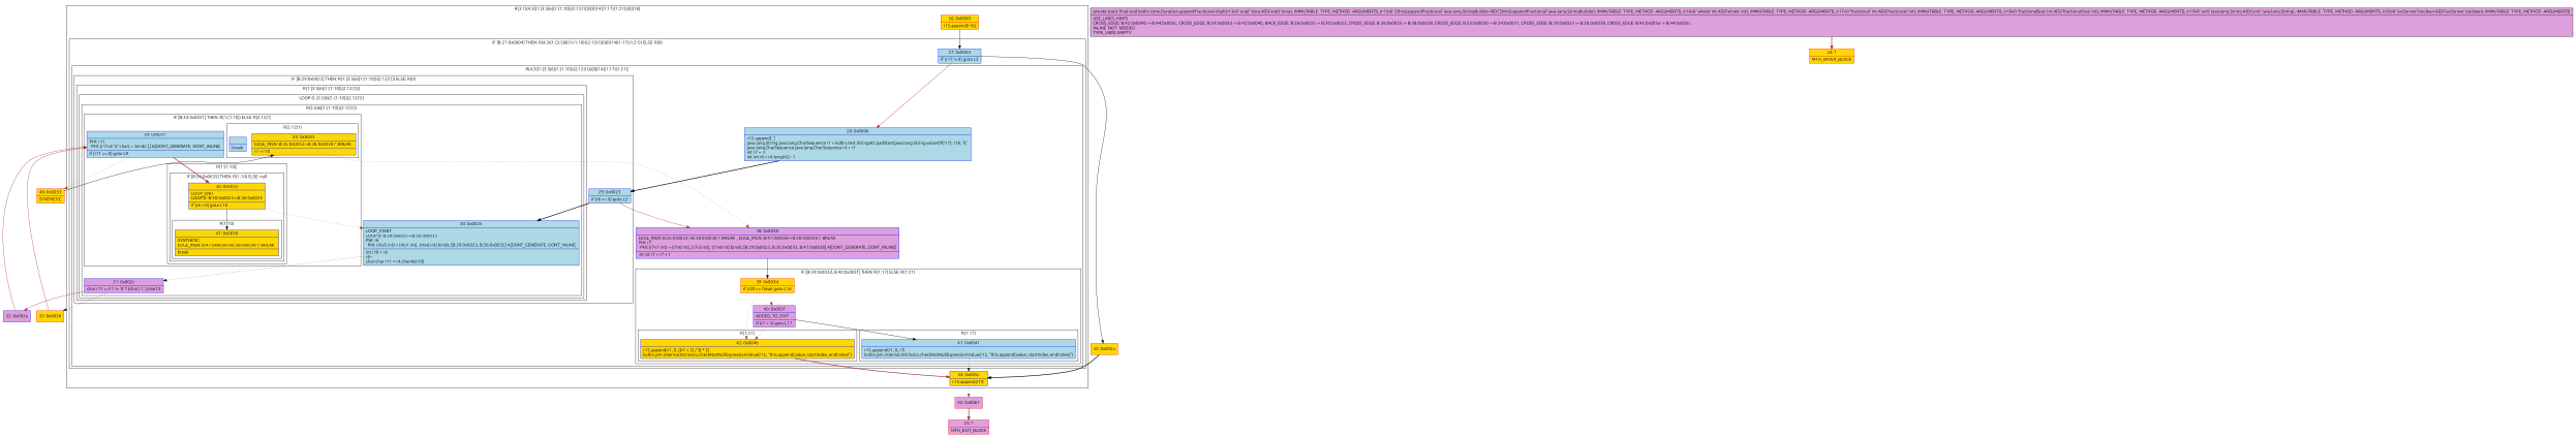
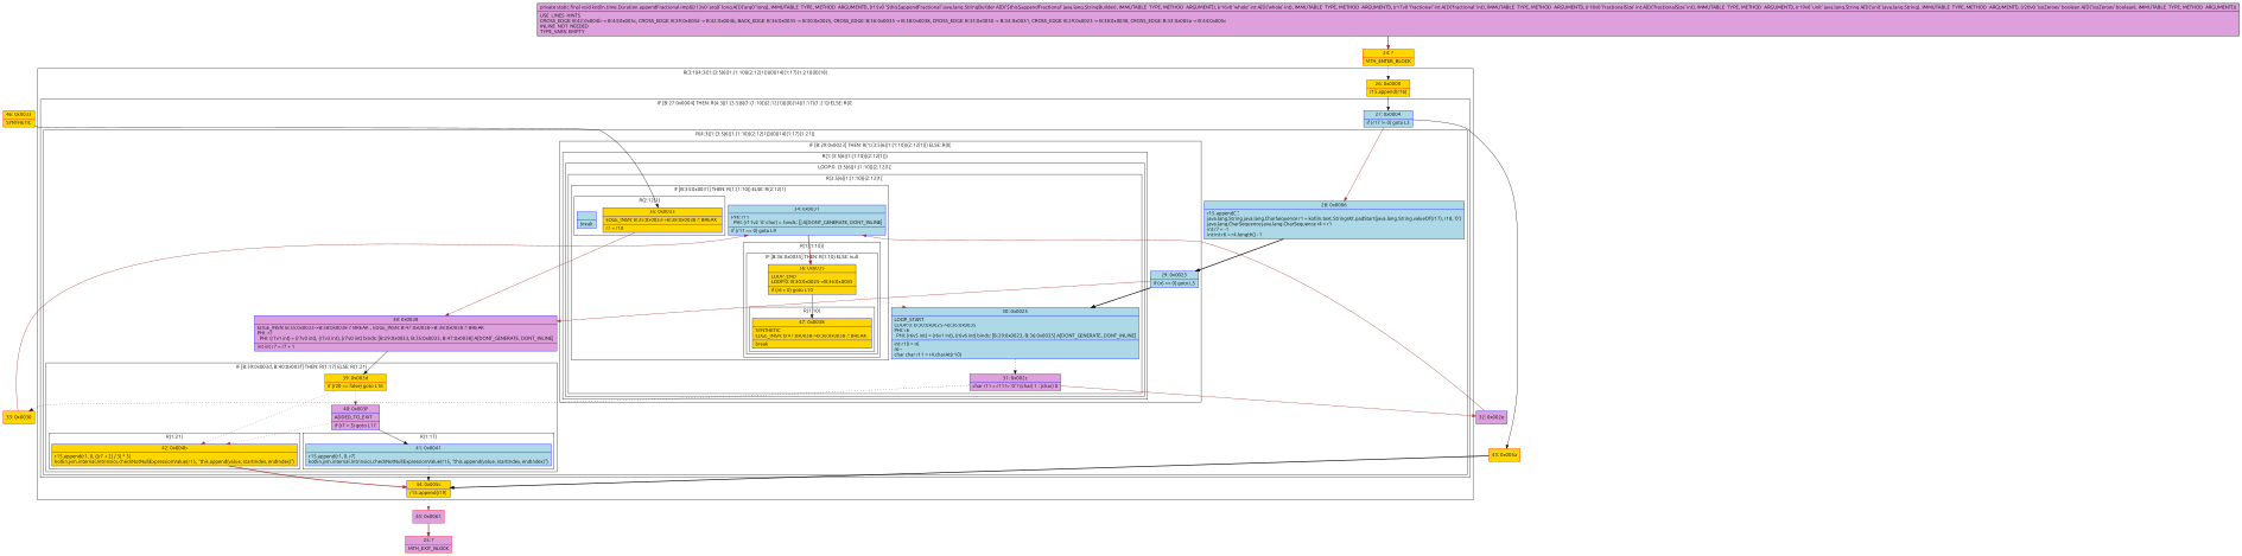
  digraph {
    fontname=Ubuntu
    node [color=blue fillcolor=gold fontname=Ubuntu shape=record style=filled]
    edge [color=brown fontname=Ubuntu style=solid]
    n1 [label="{47\:\ 0x0038|SYNTHETIC\lEDGE_INSN: B:47:0x0038\-\>B:38:0x0038 ?: BREAK  \l|break\l}"]
    n2 [label="{36\:\ 0x0035|LOOP_END\lLOOP:0: B:30:0x0025\-\>B:36:0x0035\l|if (r6 \< 0) goto L10\l}"]
    n3 [label="{35\:\ 0x0033|EDGE_INSN: B:35:0x0033\-\>B:38:0x0038 ?: BREAK  \l|r7 = r10\l}"]
    n4 [fillcolor=lightblue label="{|break\l}"]
    n5 [fillcolor=lightblue label="{34\:\ 0x0031|PHI: r11 \l  PHI: (r11v2 'it' char) =  binds: [] A[DONT_GENERATE, DONT_INLINE]\l|if (r11 == 0) goto L9\l}"]
    n6 [fillcolor=lightblue label="{30\:\ 0x0025|LOOP_START\lLOOP:0: B:30:0x0025\-\>B:36:0x0035\lPHI: r6 \l  PHI: (r6v5 int) = (r6v1 int), (r6v6 int) binds: [B:29:0x0023, B:36:0x0035] A[DONT_GENERATE, DONT_INLINE]\l|int r10 = r6\lr6\-\-\lchar char r11 = r4.charAt(r10)\l}"]
    n7 [fillcolor=plum label="{31\:\ 0x002c|char r11 = r11 != '0' ? (char) 1 : (char) 0\l}"]
    n8 [fillcolor=lightblue label="{29\:\ 0x0023|if (r6 \>= 0) goto L5\l}"]
    n9 [label="{42\:\ 0x004b|r15.append(r1, 0, ((r7 + 2) \/ 3) * 3)\lkotlin.jvm.internal.Intrinsics.checkNotNullExpressionValue(r15, \"this.append(value, startIndex, endIndex)\")\l}"]
    n10 [fillcolor=lightblue label="{41\:\ 0x0041|r15.append(r1, 0, r7)\lkotlin.jvm.internal.Intrinsics.checkNotNullExpressionValue(r15, \"this.append(value, startIndex, endIndex)\")\l}"]
    n11 [color=red label="{39\:\ 0x003d|if (r20 == false) goto L16\l}"]
    n12 [fillcolor=plum label="{40\:\ 0x003f|ADDED_TO_EXIT\l|if (r7 \< 3) goto L17\l}"]
    n13 [fillcolor=lightblue label="{28\:\ 0x0006|r15.append('.')\ljava.lang.String java.lang.CharSequence r1 = kotlin.text.StringsKt.padStart(java.lang.String.valueOf(r17), r18, '0')\ljava.lang.CharSequence java.lang.CharSequence r4 = r1\lint r7 = \-1\lint int r6 = r4.length() \- 1\l}"]
    n14 [fillcolor=plum label="{38\:\ 0x0038|EDGE_INSN: B:35:0x0033\-\>B:38:0x0038 ?: BREAK  , EDGE_INSN: B:47:0x0038\-\>B:38:0x0038 ?: BREAK  \lPHI: r7 \l  PHI: (r7v1 int) = (r7v0 int), (r7v3 int), (r7v0 int) binds: [B:29:0x0023, B:35:0x0033, B:47:0x0038] A[DONT_GENERATE, DONT_INLINE]\l|int int r7 = r7 + 1\l}"]
    n15 [fillcolor=lightblue label="{27\:\ 0x0004|if (r17 != 0) goto L3\l}"]
    n16 [color=red label="{26\:\ 0x0000|r15.append(r16)\l}"]
    n17 [label="{44\:\ 0x005c|r15.append(r19)\l}"]
    n18 [color=red label="{46\:\ 0x0033|SYNTHETIC\l}"]
    n19 [fillcolor=plum label="{32\:\ 0x002e}"]
    n20 [color=red label="{33\:\ 0x0030}"]
    n21 [color=red label="{43\:\ 0x005a}"]
    n22 [color=red fillcolor=plum label="{45\:\ 0x0061}"]
    n23 [color=red fillcolor=plum label="{25\:\ ?|MTH_EXIT_BLOCK\l}"]
    n24 [color=red label="{24\:\ ?|MTH_ENTER_BLOCK\l}"]
    n25 [fillcolor=plum label="{private static final void kotlin.time.Duration.appendFractional\-impl((r13v0 'arg0' long A[D('arg0' long), IMMUTABLE_TYPE, METHOD_ARGUMENT]), (r15v0 '$this$appendFractional' java.lang.StringBuilder A[D('$this$appendFractional' java.lang.StringBuilder), IMMUTABLE_TYPE, METHOD_ARGUMENT]), (r16v0 'whole' int A[D('whole' int), IMMUTABLE_TYPE, METHOD_ARGUMENT]), (r17v0 'fractional' int A[D('fractional' int), IMMUTABLE_TYPE, METHOD_ARGUMENT]), (r18v0 'fractionalSize' int A[D('fractionalSize' int), IMMUTABLE_TYPE, METHOD_ARGUMENT]), (r19v0 'unit' java.lang.String A[D('unit' java.lang.String), IMMUTABLE_TYPE, METHOD_ARGUMENT]), (r20v0 'isoZeroes' boolean A[D('isoZeroes' boolean), IMMUTABLE_TYPE, METHOD_ARGUMENT]))  | USE_LINES_HINTS\lCROSS_EDGE: B:42:0x004b \-\> B:44:0x005c, CROSS_EDGE: B:39:0x003d \-\> B:42:0x004b, BACK_EDGE: B:36:0x0035 \-\> B:30:0x0025, CROSS_EDGE: B:36:0x0035 \-\> B:38:0x0038, CROSS_EDGE: B:33:0x0030 \-\> B:34:0x0031, CROSS_EDGE: B:29:0x0023 \-\> B:38:0x0038, CROSS_EDGE: B:43:0x005a \-\> B:44:0x005c\lINLINE_NOT_NEEDED\lTYPE_VARS: EMPTY\l}" color=""]
    subgraph cluster_1 {
      label="R(3:1|(4:3|(1:(3:5|6|(1:(1:10))(2:12|1)))(0)|14|(1:17)(1:21))(0)|18)"
      n16
      n17
      subgraph cluster_2 {
        label="IF [B:27:0x0004] THEN: R(4:3|(1:(3:5|6|(1:(1:10))(2:12|1)))(0)|14|(1:17)(1:21)) ELSE: R(0)"
        n15
        subgraph cluster_3 {
          label="R(4:3|(1:(3:5|6|(1:(1:10))(2:12|1)))(0)|14|(1:17)(1:21))"
          n13
          n14
          subgraph cluster_4 {
            label="IF [B:29:0x0023] THEN: R(1:(3:5|6|(1:(1:10))(2:12|1))) ELSE: R(0)"
            n8
            subgraph cluster_5 {
              label="R(1:(3:5|6|(1:(1:10))(2:12|1)))"
              subgraph cluster_6 {
                label="LOOP:0: (3:5|6|(1:(1:10))(2:12|1))"
                subgraph cluster_7 {
                  label="R(3:5|6|(1:(1:10))(2:12|1))"
                  n6
                  n7
                  subgraph cluster_8 {
                    label="IF [B:34:0x0031] THEN: R(1:(1:10)) ELSE: R(2:12|1)"
                    n5
                    subgraph cluster_9 {
                      label="R(1:(1:10))"
                      subgraph cluster_10 {
                        label="IF [B:36:0x0035] THEN: R(1:10) ELSE: null"
                        n2
                        subgraph cluster_11 {
                          label="R(1:10)"
                          n1
                        }
                      }
                    }
                    subgraph cluster_12 {
                      label="R(2:12|1)"
                      n3
                      n4
                    }
                  }
                }
              }
            }
            subgraph cluster_13 {
              label="R(0)"
            }
          }
          subgraph cluster_14 {
            label="IF [B:39:0x003d, B:40:0x003f] THEN: R(1:17) ELSE: R(1:21)"
            n11
            n12
            subgraph cluster_15 {
              label="R(1:21)"
              n9
            }
            subgraph cluster_16 {
              label="R(1:17)"
              n10
            }
          }
        }
        subgraph cluster_17 {
          label="R(0)"
        }
      }
    }
    n2 -> n1 [color=black]
    n2 -> n6 [style=dotted]
-   n3 -> n14 [style=dotted]
+   n3 -> n14
    n5 -> n2 [style=bold]
-   n5 -> n18 [style=dotted]
    n6 -> n7 [color=black style=dotted]
    n7 -> n19
    n7 -> n20 [color=black style=dotted]
    n8 -> n6 [color=black style=bold]
    n8 -> n14
    n9 -> n17 [style=bold]
    n10 -> n17 [color=black style=dotted]
    n11 -> n9 [style=dotted]
    n11 -> n12 [style=dotted]
    n12 -> n9 [style=dotted]
    n12 -> n10 [color=black]
    n13 -> n8 [color=black style=bold]
    n14 -> n11 [color=black]
    n15 -> n13
    n15 -> n21 [color=black]
    n16 -> n15 [color=black]
    n17 -> n22 [style=dotted]
    n18 -> n3 [color=black]
    n19 -> n5
    n20 -> n5
    n21 -> n17 [color=black style=bold]
    n22 -> n23 [style=bold]
+   n24 -> n16 [color=black style=dotted]
    n25 -> n24 [style=bold]
  }
